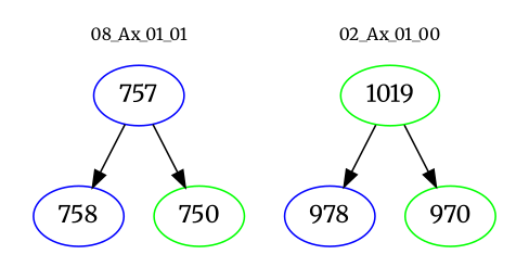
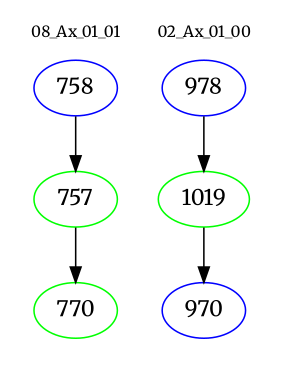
  digraph {
    fontname=Merriweather
    node [color=green fontname=Merriweather]
    edge [color=black fontname=Merriweather]
    n1 [color=blue label=758]
-   n2 [color=blue label=757]
-   n3 [label=750]
+   n2 [label=757]
+   n3 [label=770]
    n4 [color=blue label=978]
-   n5 [label=970]
+   n5 [color=blue label=970]
    n6 [label=1019]
    subgraph cluster_1 {
      color=white
      fontsize=10
      label="08_Ax_01_01"
      n1
      n2
      n3
    }
    subgraph cluster_2 {
      color=white
      fontsize=10
      label="02_Ax_01_00"
      n4
      n5
      n6
    }
-   n2 -> n1
+   n1 -> n2
    n2 -> n3
-   n6 -> n4
+   n4 -> n6
    n6 -> n5
  }
